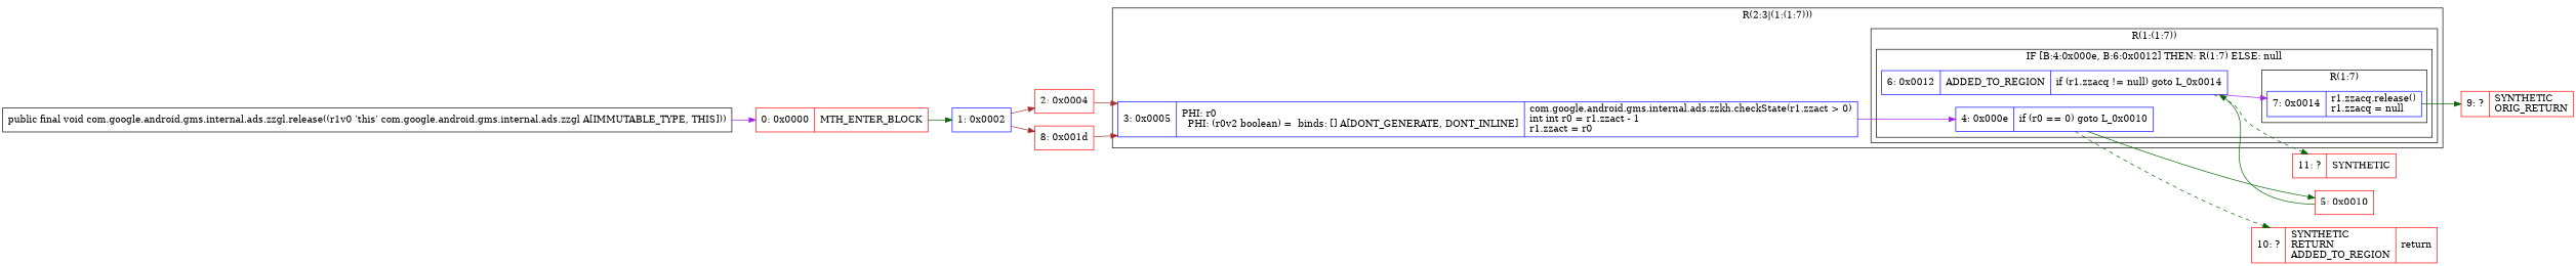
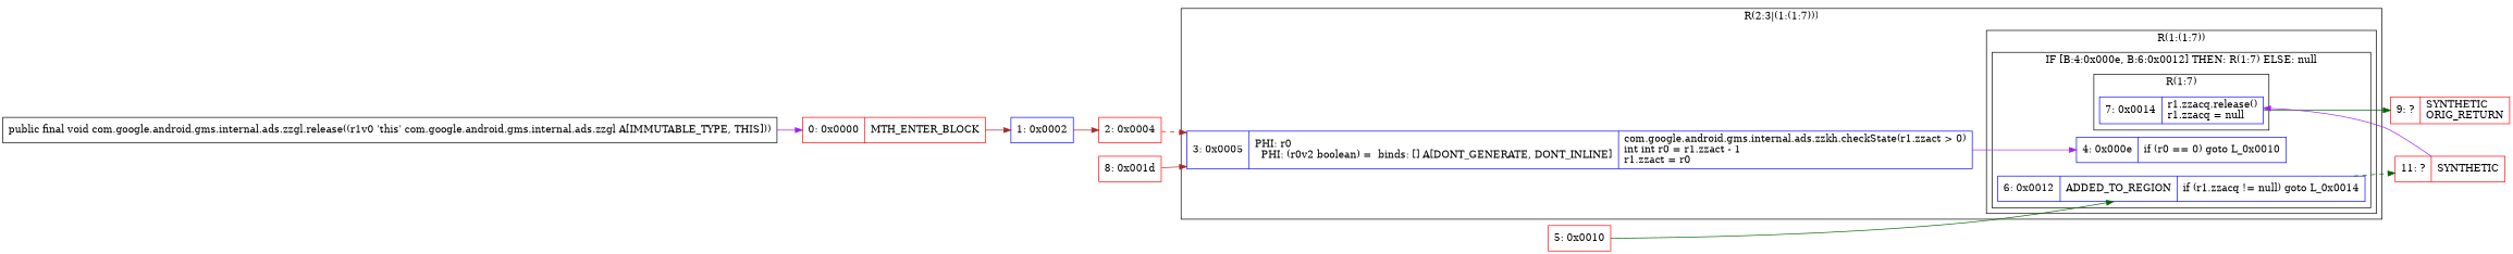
  digraph {
    rankdir=LR
    node [color=red shape=record]
    edge [color=darkgreen]
    n1 [color=blue label="{7\:\ 0x0014|r1.zzacq.release()\lr1.zzacq = null\l}"]
    n2 [color=blue label="{4\:\ 0x000e|if (r0 == 0) goto L_0x0010\l}"]
    n3 [color=blue label="{6\:\ 0x0012|ADDED_TO_REGION\l|if (r1.zzacq != null) goto L_0x0014\l}"]
    n4 [color=blue label="{3\:\ 0x0005|PHI: r0 \l  PHI: (r0v2 boolean) =  binds: [] A[DONT_GENERATE, DONT_INLINE]\l|com.google.android.gms.internal.ads.zzkh.checkState(r1.zzact \> 0)\lint int r0 = r1.zzact \- 1\lr1.zzact = r0\l}"]
    n5 [label="{9\:\ ?|SYNTHETIC\lORIG_RETURN\l}"]
    n6 [label="{5\:\ 0x0010}"]
-   n7 [label="{10\:\ ?|SYNTHETIC\lRETURN\lADDED_TO_REGION\l|return\l}"]
    n8 [label="{11\:\ ?|SYNTHETIC\l}"]
    n9 [label="{0\:\ 0x0000|MTH_ENTER_BLOCK\l}"]
    n10 [color=blue label="{1\:\ 0x0002}"]
    n11 [label="{2\:\ 0x0004}"]
    n12 [label="{8\:\ 0x001d}"]
    n13 [label="{public final void com.google.android.gms.internal.ads.zzgl.release((r1v0 'this' com.google.android.gms.internal.ads.zzgl A[IMMUTABLE_TYPE, THIS])) }" color=""]
    subgraph cluster_1 {
      label="R(2:3|(1:(1:7)))"
      n4
      subgraph cluster_2 {
        label="R(1:(1:7))"
        subgraph cluster_3 {
          label="IF [B:4:0x000e, B:6:0x0012] THEN: R(1:7) ELSE: null"
          n2
          n3
          subgraph cluster_4 {
            label="R(1:7)"
            n1
          }
        }
      }
    }
    n1 -> n5
-   n2 -> n6
-   n2 -> n7 [style=dashed]
-   n3 -> n1 [color=purple]
+   n8 -> n1 [color=purple]
    n3 -> n8 [style=dashed]
    n4 -> n2 [color=purple]
    n6 -> n3
-   n9 -> n10
+   n9 -> n10 [color=brown]
    n10 -> n11 [color=brown]
-   n10 -> n12 [color=brown]
-   n11 -> n4 [color=brown]
+   n11 -> n4 [color=brown style=dashed]
    n12 -> n4 [color=brown]
    n13 -> n9 [color=purple]
  }
